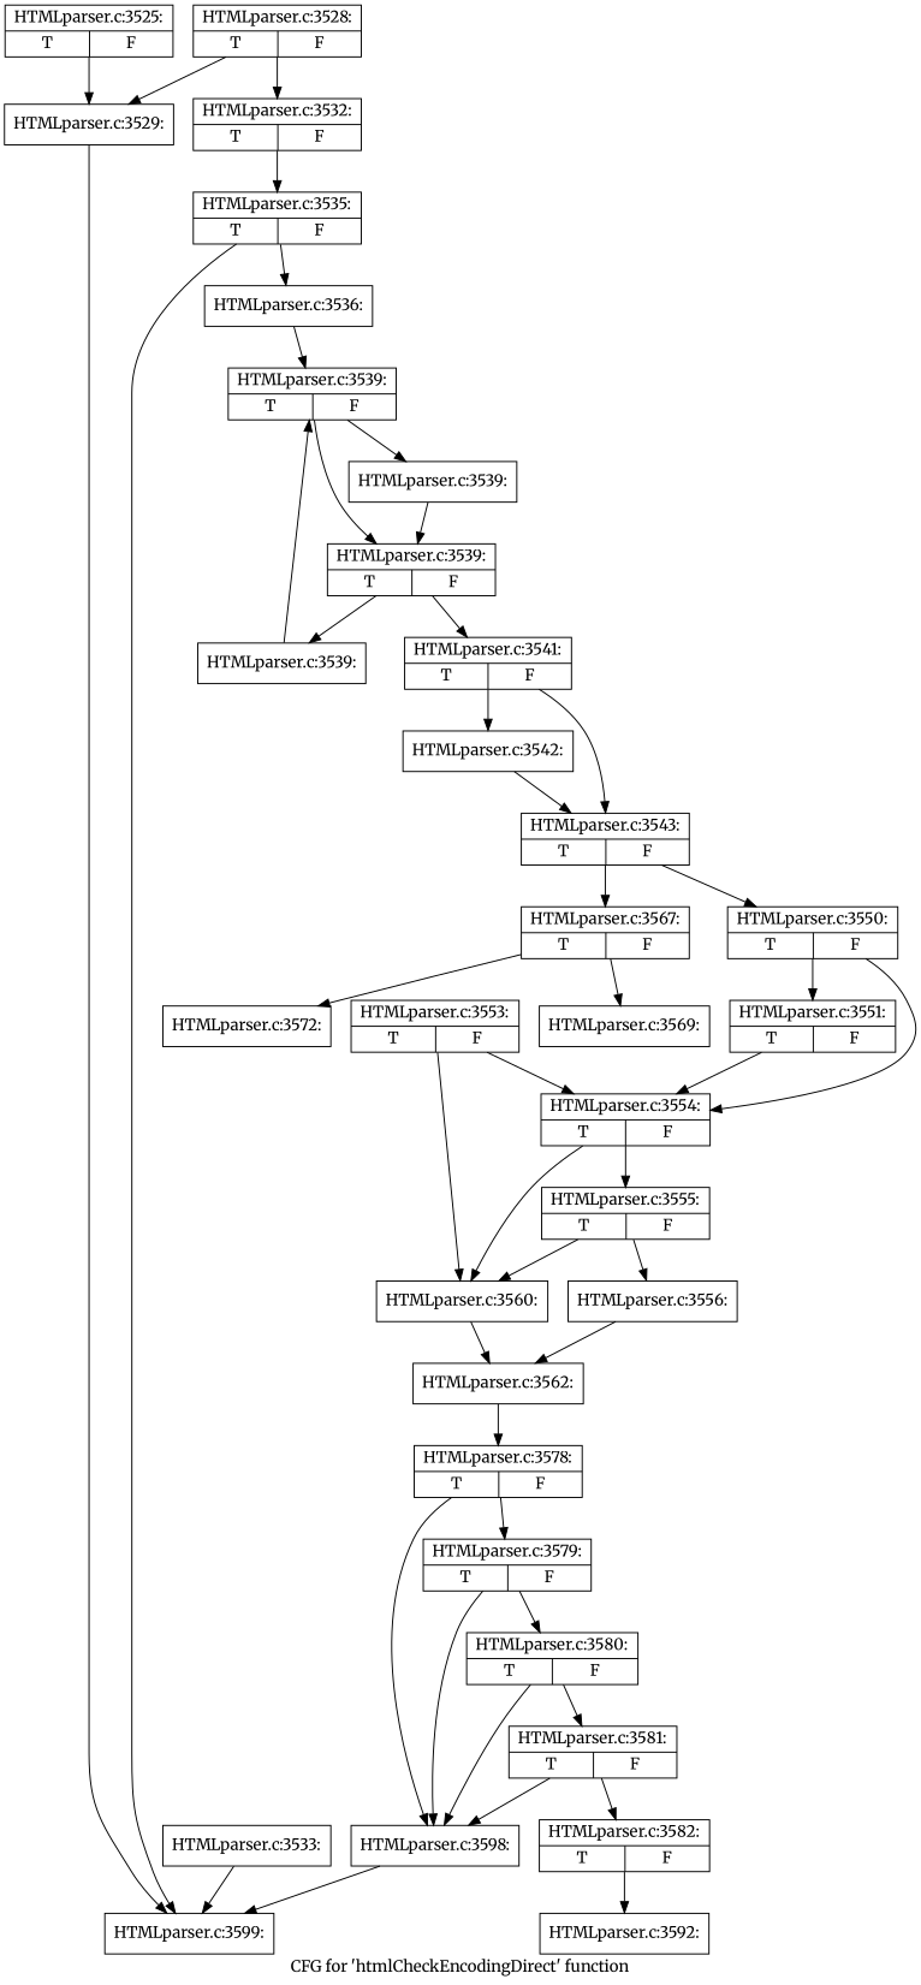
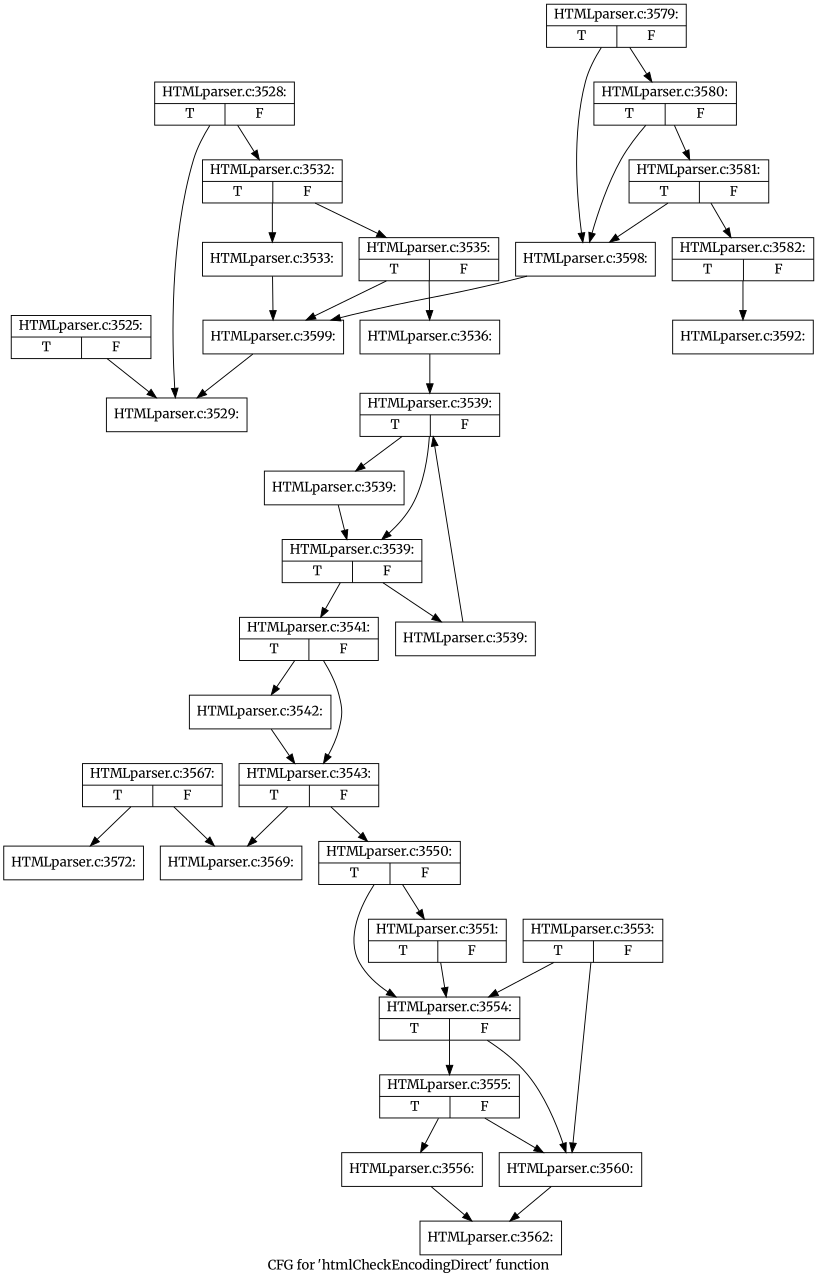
  digraph {
    fontname=Merriweather
    label="CFG for 'htmlCheckEncodingDirect' function"
    node [fontname=Merriweather shape=record]
    edge [fontname=Merriweather]
    n1 [label="{HTMLparser.c:3525:|{<s0>T|<s1>F}}"]
    n2 [label="{HTMLparser.c:3529:}"]
    n3 [label="{HTMLparser.c:3599:}"]
    n4 [label="{HTMLparser.c:3528:|{<s0>T|<s1>F}}"]
    n5 [label="{HTMLparser.c:3532:|{<s0>T|<s1>F}}"]
    n6 [label="{HTMLparser.c:3533:}"]
    n7 [label="{HTMLparser.c:3535:|{<s0>T|<s1>F}}"]
    n8 [label="{HTMLparser.c:3536:}"]
    n9 [label="{HTMLparser.c:3539:|{<s0>T|<s1>F}}"]
    n10 [label="{HTMLparser.c:3539:|{<s0>T|<s1>F}}"]
    n11 [label="{HTMLparser.c:3539:}"]
    n12 [label="{HTMLparser.c:3539:}"]
    n13 [label="{HTMLparser.c:3541:|{<s0>T|<s1>F}}"]
    n14 [label="{HTMLparser.c:3542:}"]
    n15 [label="{HTMLparser.c:3543:|{<s0>T|<s1>F}}"]
    n16 [label="{HTMLparser.c:3550:|{<s0>T|<s1>F}}"]
    n17 [label="{HTMLparser.c:3567:|{<s0>T|<s1>F}}"]
    n18 [label="{HTMLparser.c:3554:|{<s0>T|<s1>F}}"]
    n19 [label="{HTMLparser.c:3551:|{<s0>T|<s1>F}}"]
    n20 [label="{HTMLparser.c:3569:}"]
    n21 [label="{HTMLparser.c:3572:}"]
    n22 [label="{HTMLparser.c:3560:}"]
    n23 [label="{HTMLparser.c:3555:|{<s0>T|<s1>F}}"]
    n24 [label="{HTMLparser.c:3562:}"]
    n25 [label="{HTMLparser.c:3556:}"]
    n26 [label="{HTMLparser.c:3553:|{<s0>T|<s1>F}}"]
-   n27 [label="{HTMLparser.c:3578:|{<s0>T|<s1>F}}"]
    n28 [label="{HTMLparser.c:3579:|{<s0>T|<s1>F}}"]
    n29 [label="{HTMLparser.c:3598:}"]
    n30 [label="{HTMLparser.c:3580:|{<s0>T|<s1>F}}"]
    n31 [label="{HTMLparser.c:3581:|{<s0>T|<s1>F}}"]
    n32 [label="{HTMLparser.c:3582:|{<s0>T|<s1>F}}"]
    n33 [label="{HTMLparser.c:3592:}"]
    n1 -> n2
-   n2 -> n3
+   n3 -> n2
    n4 -> n2
    n4 -> n5
+   n5 -> n6
    n5 -> n7
    n6 -> n3
    n7 -> n3
    n7 -> n8
    n8 -> n9
    n9 -> n10
    n9 -> n11
    n10 -> n12
    n10 -> n13
    n11 -> n10
    n12 -> n9
    n13 -> n14
    n13 -> n15
    n14 -> n15
    n15 -> n16
-   n15 -> n17
+   n15 -> n20
    n16 -> n18
    n16 -> n19
    n17 -> n20
    n17 -> n21
    n18 -> n22
    n18 -> n23
    n19 -> n18
    n22 -> n24
    n23 -> n22
    n23 -> n25
-   n24 -> n27
    n25 -> n24
    n26 -> n18
    n26 -> n22
-   n27 -> n28
-   n27 -> n29
    n28 -> n29
    n28 -> n30
    n29 -> n3
    n30 -> n29
    n30 -> n31
    n31 -> n29
    n31 -> n32
    n32 -> n33
  }
